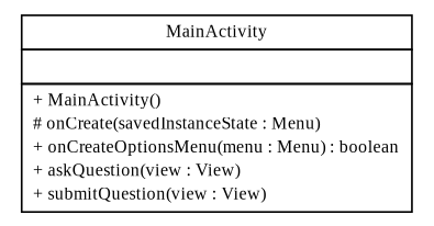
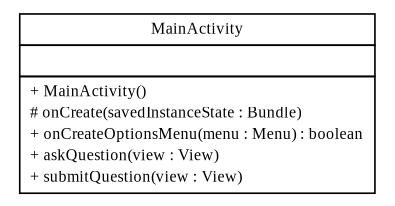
  digraph {
    nodesep=0.25
    ranksep=0.5
    fontname="Liberation Serif"
-   n1 [fontcolor=black fontname="Liberation Serif" fontsize=10.0 label=<<table title="epfl.sweng.entry.MainActivity" border="0" cellborder="1" cellspacing="0" cellpadding="2" port="p" href="./MainActivity.html"> 		<tr><td><table border="0" cellspacing="0" cellpadding="1"> <tr><td align="center" balign="center"> MainActivity </td></tr> 		</table></td></tr> 		<tr><td><table border="0" cellspacing="0" cellpadding="1"> <tr><td align="left" balign="left">  </td></tr> 		</table></td></tr> 		<tr><td><table border="0" cellspacing="0" cellpadding="1"> <tr><td align="left" balign="left"> + MainActivity() </td></tr> <tr><td align="left" balign="left"> # onCreate(savedInstanceState : Menu) </td></tr> <tr><td align="left" balign="left"> + onCreateOptionsMenu(menu : Menu) : boolean </td></tr> <tr><td align="left" balign="left"> + askQuestion(view : View) </td></tr> <tr><td align="left" balign="left"> + submitQuestion(view : View) </td></tr> 		</table></td></tr> 		</table>> shape=plaintext]
+   n1 [fontcolor=black fontname="Liberation Serif" fontsize=10.0 label=<<table title="epfl.sweng.entry.MainActivity" border="0" cellborder="1" cellspacing="0" cellpadding="2" port="p" href="./MainActivity.html"> 		<tr><td><table border="0" cellspacing="0" cellpadding="1"> <tr><td align="center" balign="center"> MainActivity </td></tr> 		</table></td></tr> 		<tr><td><table border="0" cellspacing="0" cellpadding="1"> <tr><td align="left" balign="left">  </td></tr> 		</table></td></tr> 		<tr><td><table border="0" cellspacing="0" cellpadding="1"> <tr><td align="left" balign="left"> + MainActivity() </td></tr> <tr><td align="left" balign="left"> # onCreate(savedInstanceState : Bundle) </td></tr> <tr><td align="left" balign="left"> + onCreateOptionsMenu(menu : Menu) : boolean </td></tr> <tr><td align="left" balign="left"> + askQuestion(view : View) </td></tr> <tr><td align="left" balign="left"> + submitQuestion(view : View) </td></tr> 		</table></td></tr> 		</table>> shape=plaintext]
  }
